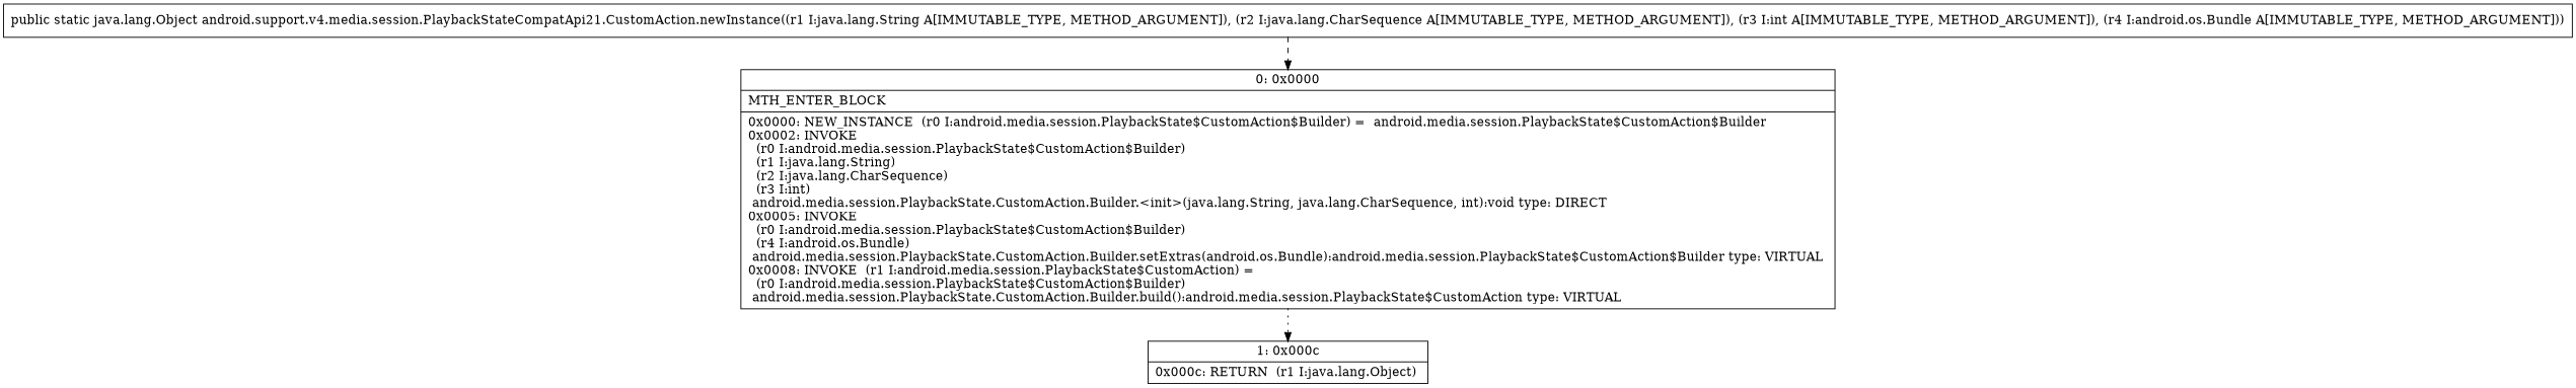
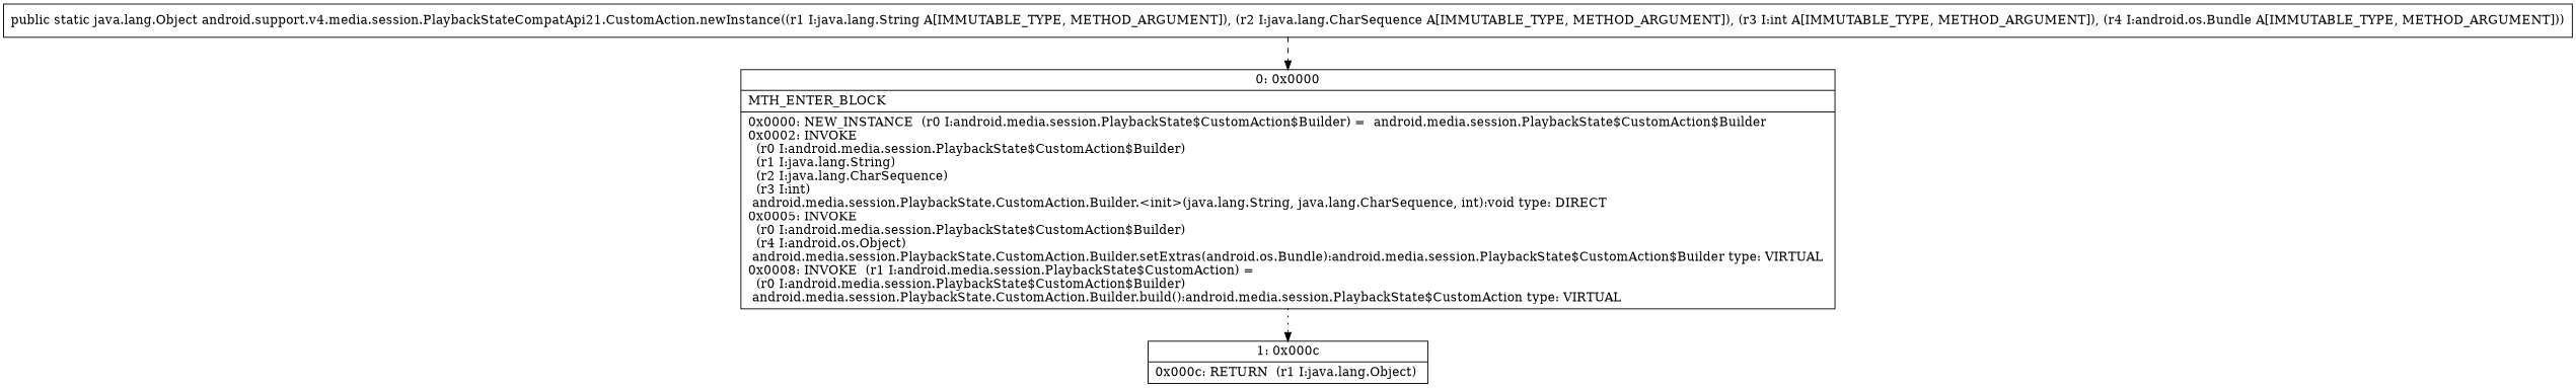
  digraph {
    node [shape=record]
-   n1 [label="{0\:\ 0x0000|MTH_ENTER_BLOCK\l|0x0000: NEW_INSTANCE  (r0 I:android.media.session.PlaybackState$CustomAction$Builder) =  android.media.session.PlaybackState$CustomAction$Builder \l0x0002: INVOKE  \l  (r0 I:android.media.session.PlaybackState$CustomAction$Builder)\l  (r1 I:java.lang.String)\l  (r2 I:java.lang.CharSequence)\l  (r3 I:int)\l android.media.session.PlaybackState.CustomAction.Builder.\<init\>(java.lang.String, java.lang.CharSequence, int):void type: DIRECT \l0x0005: INVOKE  \l  (r0 I:android.media.session.PlaybackState$CustomAction$Builder)\l  (r4 I:android.os.Bundle)\l android.media.session.PlaybackState.CustomAction.Builder.setExtras(android.os.Bundle):android.media.session.PlaybackState$CustomAction$Builder type: VIRTUAL \l0x0008: INVOKE  (r1 I:android.media.session.PlaybackState$CustomAction) = \l  (r0 I:android.media.session.PlaybackState$CustomAction$Builder)\l android.media.session.PlaybackState.CustomAction.Builder.build():android.media.session.PlaybackState$CustomAction type: VIRTUAL \l}"]
+   n1 [label="{0\:\ 0x0000|MTH_ENTER_BLOCK\l|0x0000: NEW_INSTANCE  (r0 I:android.media.session.PlaybackState$CustomAction$Builder) =  android.media.session.PlaybackState$CustomAction$Builder \l0x0002: INVOKE  \l  (r0 I:android.media.session.PlaybackState$CustomAction$Builder)\l  (r1 I:java.lang.String)\l  (r2 I:java.lang.CharSequence)\l  (r3 I:int)\l android.media.session.PlaybackState.CustomAction.Builder.\<init\>(java.lang.String, java.lang.CharSequence, int):void type: DIRECT \l0x0005: INVOKE  \l  (r0 I:android.media.session.PlaybackState$CustomAction$Builder)\l  (r4 I:android.os.Object)\l android.media.session.PlaybackState.CustomAction.Builder.setExtras(android.os.Bundle):android.media.session.PlaybackState$CustomAction$Builder type: VIRTUAL \l0x0008: INVOKE  (r1 I:android.media.session.PlaybackState$CustomAction) = \l  (r0 I:android.media.session.PlaybackState$CustomAction$Builder)\l android.media.session.PlaybackState.CustomAction.Builder.build():android.media.session.PlaybackState$CustomAction type: VIRTUAL \l}"]
    n2 [label="{1\:\ 0x000c|0x000c: RETURN  (r1 I:java.lang.Object) \l}"]
    n3 [label="{public static java.lang.Object android.support.v4.media.session.PlaybackStateCompatApi21.CustomAction.newInstance((r1 I:java.lang.String A[IMMUTABLE_TYPE, METHOD_ARGUMENT]), (r2 I:java.lang.CharSequence A[IMMUTABLE_TYPE, METHOD_ARGUMENT]), (r3 I:int A[IMMUTABLE_TYPE, METHOD_ARGUMENT]), (r4 I:android.os.Bundle A[IMMUTABLE_TYPE, METHOD_ARGUMENT])) }"]
    n1 -> n2 [style=dotted]
    n3 -> n1 [style=dashed]
  }
